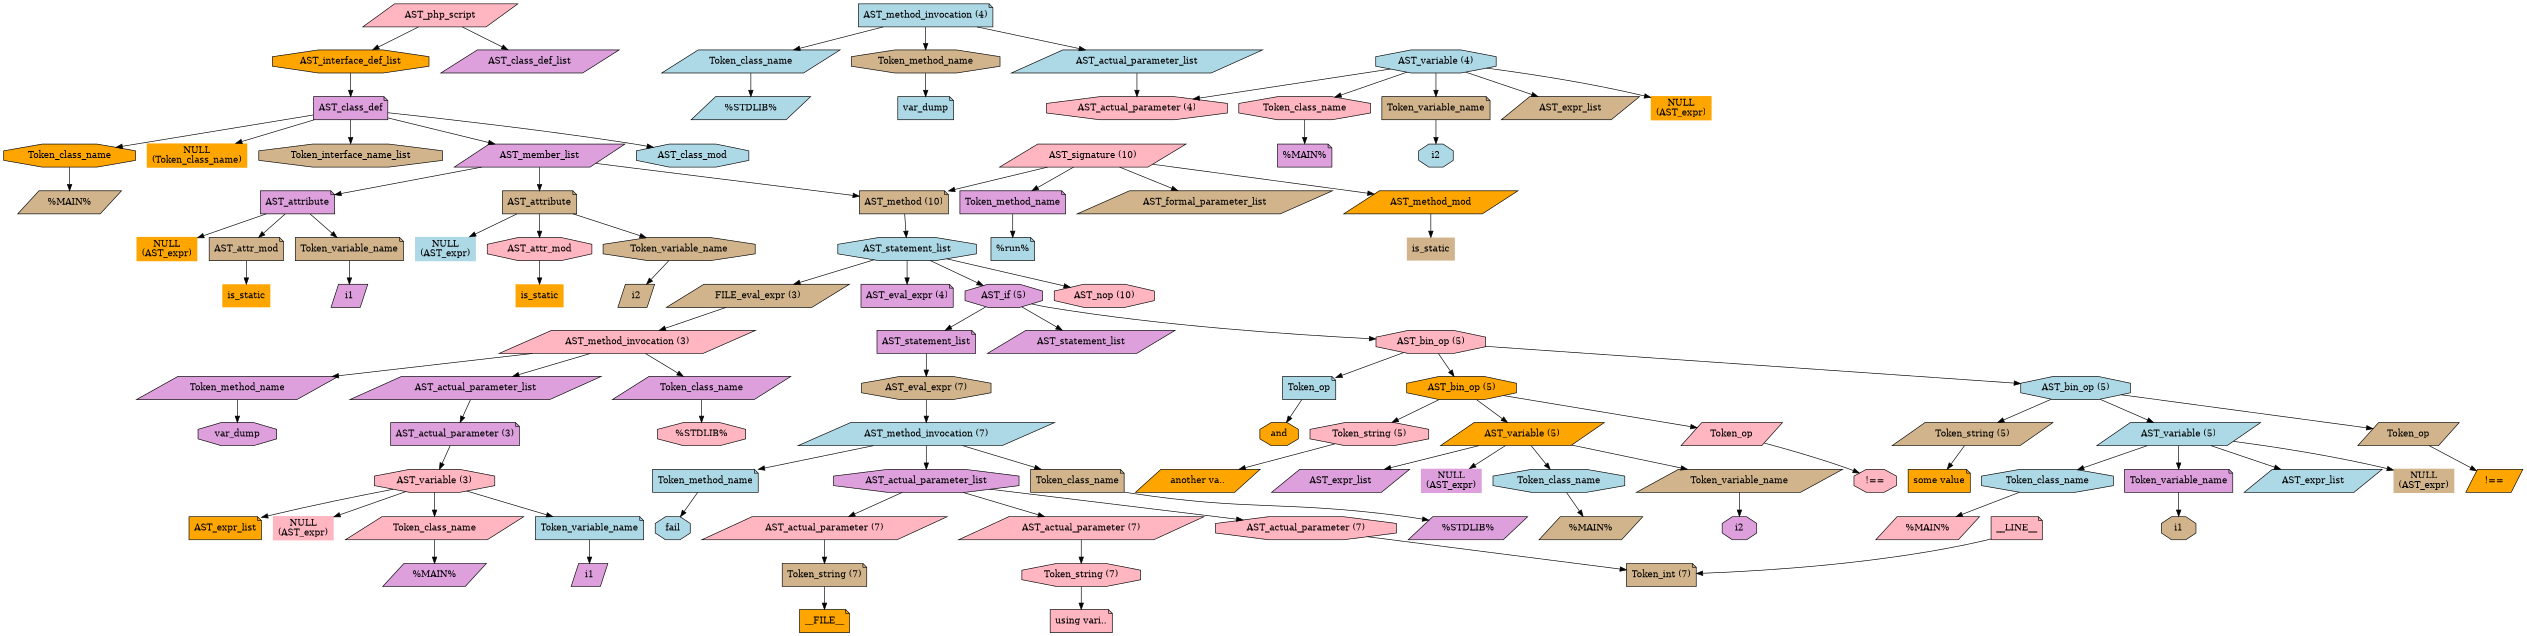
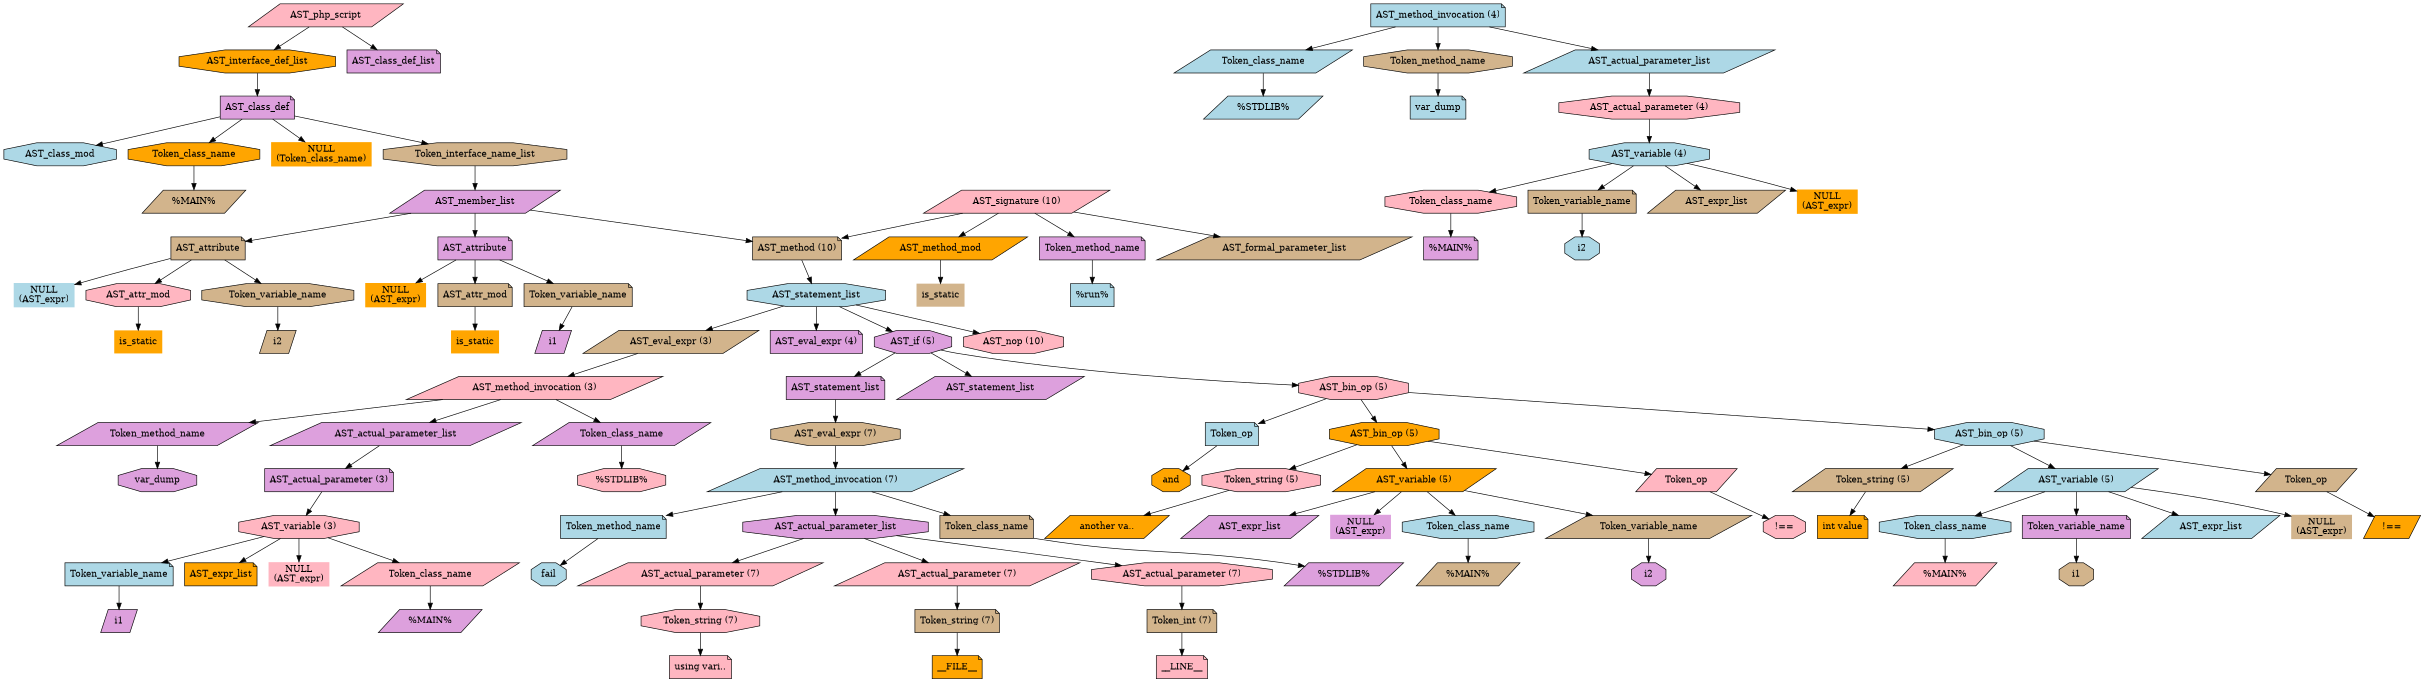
  digraph {
    node [fillcolor=plum shape=parallelogram style=filled]
    n1 [fillcolor=lightpink label=AST_php_script]
    n2 [fillcolor=orange label=AST_interface_def_list shape=octagon]
-   n3 [label=AST_class_def_list]
+   n3 [label=AST_class_def_list shape=note]
    n4 [label=AST_class_def shape=note]
    n5 [fillcolor=lightblue label=AST_class_mod shape=octagon]
    n6 [fillcolor=orange label=Token_class_name shape=octagon]
    n7 [fillcolor=orange label="NULL\n(Token_class_name)" shape=plaintext]
    n8 [fillcolor=tan label=Token_interface_name_list shape=octagon]
    n9 [label=AST_member_list]
    n10 [fillcolor=tan label="%MAIN%"]
    n11 [fillcolor=tan label="AST_method (10)" shape=note]
    n12 [label=AST_attribute shape=note]
    n13 [fillcolor=tan label=AST_attribute shape=note]
    n14 [fillcolor=lightblue label=AST_statement_list shape=octagon]
    n15 [fillcolor=tan label=AST_attr_mod shape=note]
    n16 [fillcolor=tan label=Token_variable_name shape=note]
    n17 [fillcolor=orange label="NULL\n(AST_expr)" shape=plaintext]
    n18 [fillcolor=lightpink label=AST_attr_mod shape=octagon]
    n19 [fillcolor=tan label=Token_variable_name shape=octagon]
    n20 [fillcolor=lightblue label="NULL\n(AST_expr)" shape=plaintext]
    n21 [fillcolor=lightpink label="AST_signature (10)"]
    n22 [fillcolor=orange label=AST_method_mod]
    n23 [label=Token_method_name shape=note]
    n24 [fillcolor=tan label=AST_formal_parameter_list]
-   n25 [fillcolor=tan label="FILE_eval_expr (3)"]
+   n25 [fillcolor=tan label="AST_eval_expr (3)"]
    n26 [label="AST_eval_expr (4)" shape=note]
    n27 [label="AST_if (5)" shape=octagon]
    n28 [fillcolor=lightpink label="AST_nop (10)" shape=octagon]
    n29 [fillcolor=tan label=is_static shape=plaintext]
    n30 [fillcolor=lightblue label="%run%" shape=note]
    n31 [fillcolor=lightpink label="AST_method_invocation (3)"]
    n32 [fillcolor=lightpink label="AST_bin_op (5)" shape=octagon]
    n33 [label=AST_statement_list shape=note]
    n34 [label=AST_statement_list]
    n35 [label=Token_class_name]
    n36 [label=Token_method_name]
    n37 [label=AST_actual_parameter_list]
    n38 [fillcolor=lightpink label="%STDLIB%" shape=octagon]
    n39 [label=var_dump shape=octagon]
    n40 [label="AST_actual_parameter (3)" shape=note]
    n41 [fillcolor=lightpink label="AST_variable (3)" shape=octagon]
    n42 [fillcolor=lightpink label=Token_class_name]
    n43 [fillcolor=lightblue label=Token_variable_name shape=note]
    n44 [fillcolor=orange label=AST_expr_list shape=note]
    n45 [fillcolor=lightpink label="NULL\n(AST_expr)" shape=plaintext]
    n46 [label="%MAIN%"]
    n47 [label=i1]
    n48 [fillcolor=lightblue label="AST_method_invocation (4)" shape=note]
    n49 [fillcolor=lightblue label=Token_class_name]
    n50 [fillcolor=tan label=Token_method_name shape=octagon]
    n51 [fillcolor=lightblue label=AST_actual_parameter_list]
    n52 [fillcolor=lightblue label="%STDLIB%"]
    n53 [fillcolor=lightblue label=var_dump shape=note]
    n54 [fillcolor=lightpink label="AST_actual_parameter (4)" shape=octagon]
    n55 [fillcolor=lightblue label="AST_variable (4)" shape=octagon]
    n56 [fillcolor=lightpink label=Token_class_name shape=octagon]
    n57 [fillcolor=tan label=Token_variable_name shape=note]
    n58 [fillcolor=tan label=AST_expr_list]
    n59 [fillcolor=orange label="NULL\n(AST_expr)" shape=plaintext]
    n60 [label="%MAIN%" shape=note]
    n61 [fillcolor=lightblue label=i2 shape=octagon]
    n62 [fillcolor=lightblue label="AST_bin_op (5)" shape=octagon]
    n63 [fillcolor=lightblue label=Token_op shape=note]
    n64 [fillcolor=orange label="AST_bin_op (5)" shape=octagon]
    n65 [fillcolor=tan label="AST_eval_expr (7)" shape=octagon]
    n66 [fillcolor=lightblue label="AST_variable (5)"]
    n67 [fillcolor=tan label=Token_op]
    n68 [fillcolor=tan label="Token_string (5)"]
    n69 [fillcolor=orange label=and shape=octagon]
    n70 [fillcolor=orange label="AST_variable (5)"]
    n71 [fillcolor=lightpink label=Token_op]
    n72 [fillcolor=lightpink label="Token_string (5)" shape=octagon]
    n73 [fillcolor=lightblue label=Token_class_name shape=octagon]
    n74 [label=Token_variable_name shape=note]
    n75 [fillcolor=lightblue label=AST_expr_list]
    n76 [fillcolor=tan label="NULL\n(AST_expr)" shape=plaintext]
    n77 [fillcolor=orange label="!=="]
-   n78 [fillcolor=orange label="some value" shape=note]
+   n78 [fillcolor=orange label="int value" shape=note]
    n79 [fillcolor=lightpink label="%MAIN%"]
    n80 [fillcolor=tan label=i1 shape=octagon]
    n81 [fillcolor=lightblue label=Token_class_name shape=octagon]
    n82 [fillcolor=tan label=Token_variable_name]
    n83 [label=AST_expr_list]
    n84 [label="NULL\n(AST_expr)" shape=plaintext]
    n85 [fillcolor=lightpink label="!==" shape=octagon]
    n86 [fillcolor=orange label="another va.."]
    n87 [fillcolor=tan label="%MAIN%"]
    n88 [label=i2 shape=octagon]
    n89 [fillcolor=lightblue label="AST_method_invocation (7)"]
    n90 [fillcolor=tan label=Token_class_name shape=note]
    n91 [fillcolor=lightblue label=Token_method_name shape=note]
    n92 [label=AST_actual_parameter_list shape=octagon]
    n93 [label="%STDLIB%"]
    n94 [fillcolor=lightblue label=fail shape=octagon]
    n95 [fillcolor=lightpink label="AST_actual_parameter (7)"]
    n96 [fillcolor=lightpink label="AST_actual_parameter (7)" shape=octagon]
    n97 [fillcolor=lightpink label="AST_actual_parameter (7)"]
    n98 [fillcolor=tan label="Token_string (7)" shape=note]
    n99 [fillcolor=tan label="Token_int (7)" shape=note]
    n100 [fillcolor=lightpink label="Token_string (7)" shape=octagon]
    n101 [fillcolor=orange label=__FILE__ shape=note]
    n102 [fillcolor=lightpink label=__LINE__ shape=note]
    n103 [fillcolor=lightpink label="using vari.." shape=note]
    n104 [fillcolor=orange label=is_static shape=plaintext]
    n105 [label=i1]
    n106 [fillcolor=orange label=is_static shape=plaintext]
    n107 [fillcolor=tan label=i2]
    n1 -> n2
    n1 -> n3
    n2 -> n4
    n4 -> n5
    n4 -> n6
    n4 -> n7
    n4 -> n8
-   n4 -> n9
+   n8 -> n9
    n6 -> n10
    n9 -> n11
    n9 -> n12
    n9 -> n13
    n11 -> n14
    n12 -> n15
    n12 -> n16
    n12 -> n17
    n13 -> n18
    n13 -> n19
    n13 -> n20
    n14 -> n25
    n14 -> n26
    n14 -> n27
    n14 -> n28
    n15 -> n104
    n16 -> n105
    n18 -> n106
    n19 -> n107
    n21 -> n11
    n21 -> n22
    n21 -> n23
    n21 -> n24
    n22 -> n29
    n23 -> n30
    n25 -> n31
    n27 -> n32
    n27 -> n33
    n27 -> n34
    n31 -> n35
    n31 -> n36
    n31 -> n37
    n32 -> n62
    n32 -> n63
    n32 -> n64
    n33 -> n65
    n35 -> n38
    n36 -> n39
    n37 -> n40
    n40 -> n41
    n41 -> n42
    n41 -> n43
    n41 -> n44
    n41 -> n45
    n42 -> n46
    n43 -> n47
    n48 -> n49
    n48 -> n50
    n48 -> n51
    n49 -> n52
    n50 -> n53
    n51 -> n54
-   n55 -> n54
+   n54 -> n55
    n55 -> n56
    n55 -> n57
    n55 -> n58
    n55 -> n59
    n56 -> n60
    n57 -> n61
    n62 -> n66
    n62 -> n67
    n62 -> n68
    n63 -> n69
    n64 -> n70
    n64 -> n71
    n64 -> n72
    n65 -> n89
    n66 -> n73
    n66 -> n74
    n66 -> n75
    n66 -> n76
    n67 -> n77
    n68 -> n78
    n70 -> n81
    n70 -> n82
    n70 -> n83
    n70 -> n84
    n71 -> n85
    n72 -> n86
    n73 -> n79
    n74 -> n80
    n81 -> n87
    n82 -> n88
    n89 -> n90
    n89 -> n91
    n89 -> n92
    n90 -> n93
    n91 -> n94
    n92 -> n95
    n92 -> n96
    n92 -> n97
    n95 -> n98
    n96 -> n99
    n97 -> n100
    n98 -> n101
-   n102 -> n99
+   n99 -> n102
    n100 -> n103
  }
